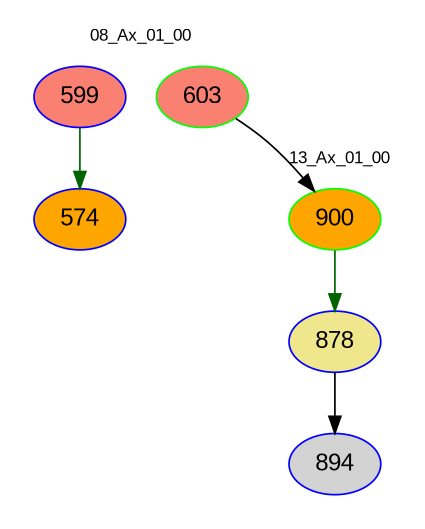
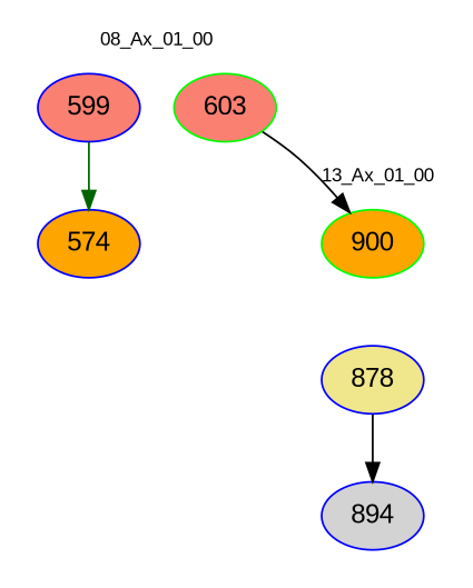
  digraph {
    fontname="Liberation Sans"
    node [color=blue fillcolor=salmon fontname="Liberation Sans" style=filled]
    edge [color=black fontname="Liberation Sans"]
    n1 [color=green label=603]
    n2 [label=599]
    n3 [fillcolor=orange label=574]
    n4 [color=green fillcolor=orange label=900]
    n5 [fillcolor=khaki label=878]
    n6 [fillcolor=lightgrey label=894]
    subgraph cluster_1 {
      color=white
      fontsize=10
      label="08_Ax_01_00"
      n1
      n2
      n3
    }
    subgraph cluster_2 {
      color=white
      fontsize=10
      label="13_Ax_01_00"
      n4
      n5
      n6
    }
    n1 -> n4
    n2 -> n3 [color=darkgreen]
-   n4 -> n5 [color=darkgreen]
    n5 -> n6
  }
